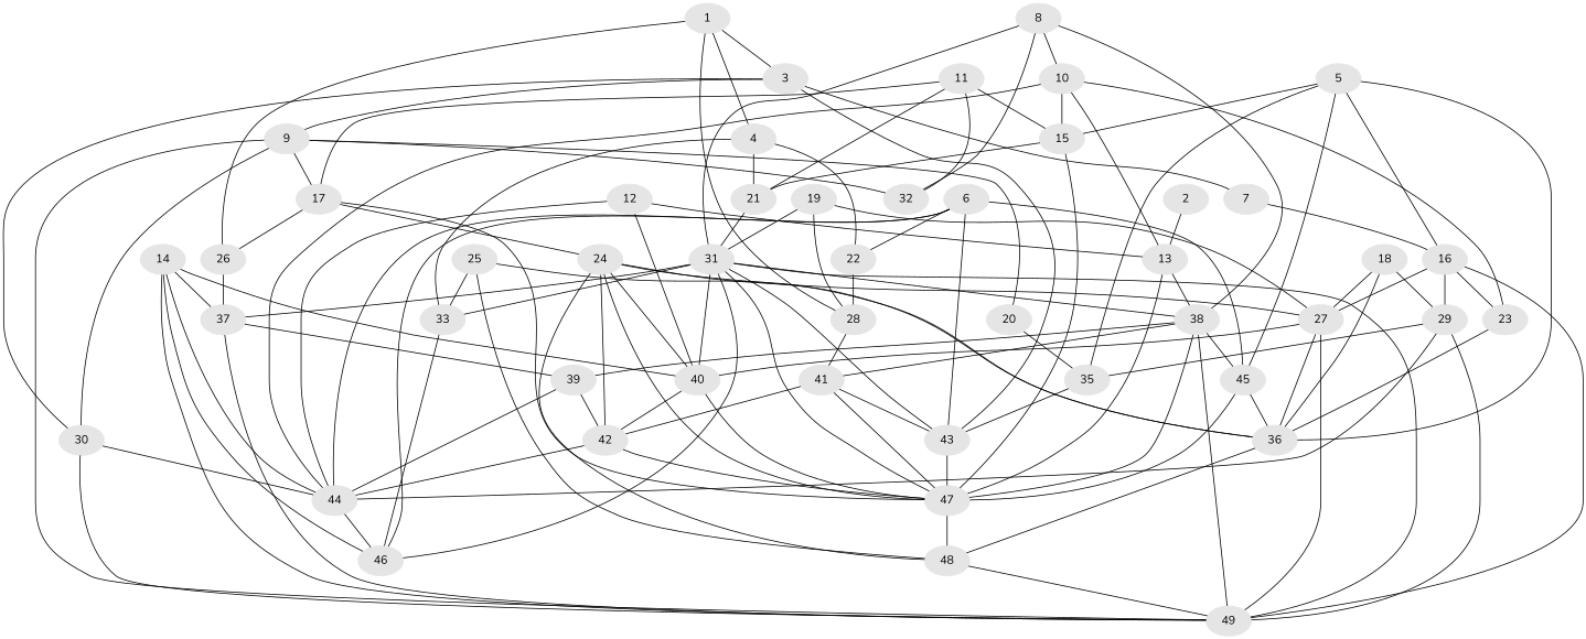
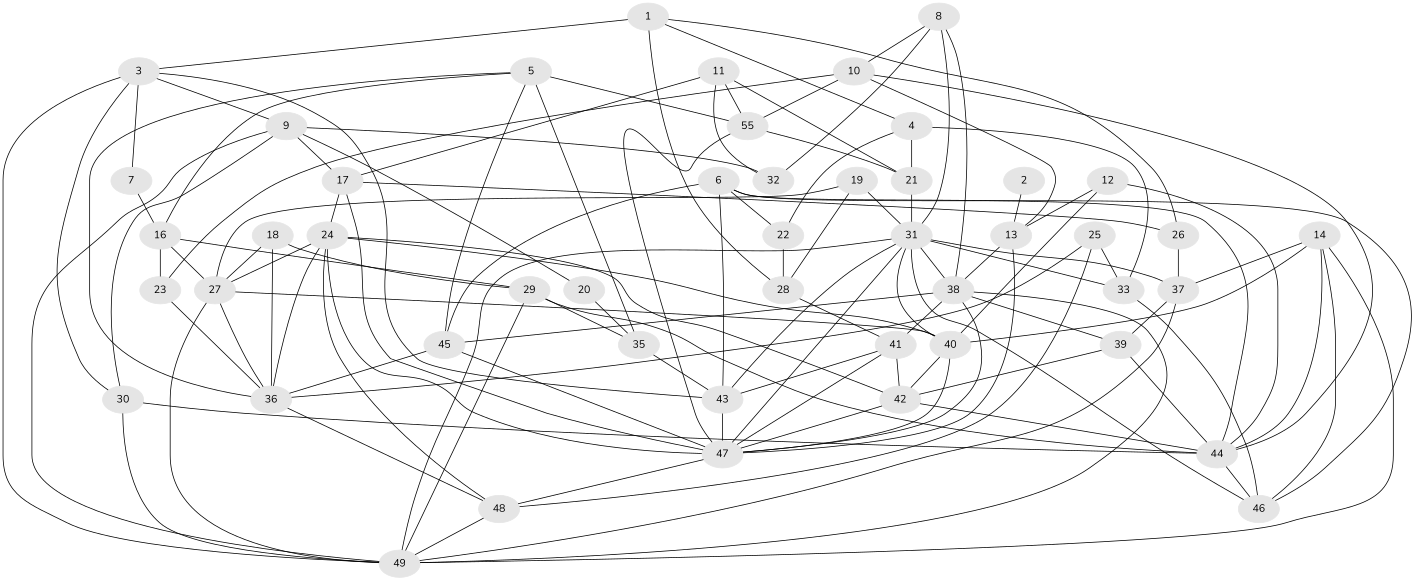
  graph {
    fontname=Nunito
    node [color=gray90 fontname=Nunito style=filled]
    edge [fontname=Nunito weight=1.0]
    1
    3
    4
    26
    28
    7
    9
    30
    43
    49
    21
    22
    33
    37
    41
    2
    13
    38
    47
    16
    32
    17
    20
    44
    31
    46
    5
-   15
+   15 [label=55]
    35
    36
    45
    23
    27
    29
    48
    6
    8
    10
    40
    39
    24
    11
    12
    42
    14
    18
    19
    25
    1 -- 3
    1 -- 4
    1 -- 26
    1 -- 28 [weight=2.0]
    3 -- 7
    3 -- 9
    3 -- 30
    3 -- 43
-   16 -- 49
+   3 -- 49
    4 -- 21
    4 -- 22
    4 -- 33
    26 -- 37
    28 -- 41
    7 -- 16 [weight=2.0]
    9 -- 30
    9 -- 49
    9 -- 32
    9 -- 17
    9 -- 20
    30 -- 49
    30 -- 44
    43 -- 47 [weight=2.0]
    21 -- 31
    22 -- 28 [weight=2.0]
    33 -- 46
    37 -- 49
    37 -- 39
    41 -- 43
    41 -- 47
    41 -- 42
    2 -- 13
    13 -- 38
    13 -- 47
    38 -- 49
    38 -- 41
    38 -- 47
    38 -- 45
    38 -- 39
    47 -- 48
    16 -- 23
    16 -- 27
    16 -- 29
    17 -- 26
    17 -- 47
    17 -- 24 [weight=2.0]
    20 -- 35
    44 -- 46
    31 -- 43
    31 -- 49 [weight=2.0]
    31 -- 33 [weight=3.0]
    31 -- 37
    31 -- 38
    31 -- 47
    31 -- 46
    31 -- 40
    5 -- 16
    5 -- 15
    5 -- 35 [weight=2.0]
    5 -- 36
    5 -- 45
    15 -- 21
    15 -- 47 [weight=2.0]
    35 -- 43 [weight=3.0]
    36 -- 48
    45 -- 47
    45 -- 36
    23 -- 36
    27 -- 49
    27 -- 36 [weight=2.0]
    27 -- 40
    29 -- 49
    29 -- 44
    29 -- 35
    48 -- 49
    6 -- 43
    6 -- 22
    6 -- 44
    6 -- 46
    6 -- 45
    8 -- 38
    8 -- 32
    8 -- 31
    8 -- 10
    10 -- 13
    10 -- 44
    10 -- 15
    10 -- 23
    40 -- 47
    40 -- 42
    39 -- 44
    39 -- 42
    24 -- 47
    24 -- 36
    24 -- 27
    24 -- 48
    24 -- 40
    24 -- 42
    11 -- 21
    11 -- 32
    11 -- 17
    11 -- 15
    12 -- 13
    12 -- 44
    12 -- 40
    42 -- 47
    42 -- 44
    14 -- 49
    14 -- 37
    14 -- 44
    14 -- 46
    14 -- 40
    18 -- 36
    18 -- 27
    18 -- 29
    19 -- 28
    19 -- 31
    19 -- 27
    25 -- 33
    25 -- 36 [weight=2.0]
    25 -- 48
  }
